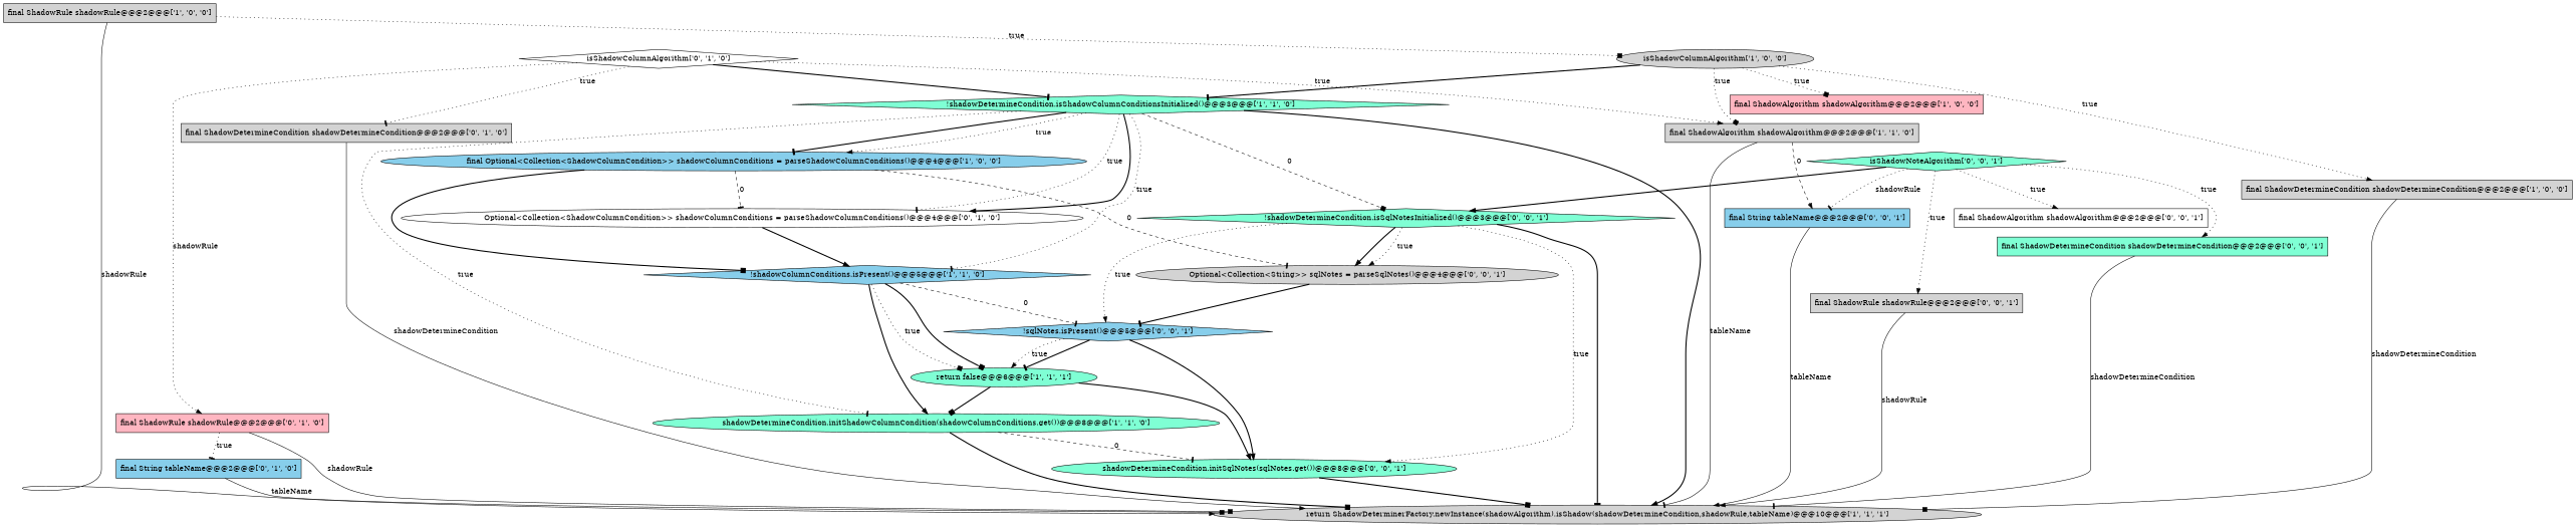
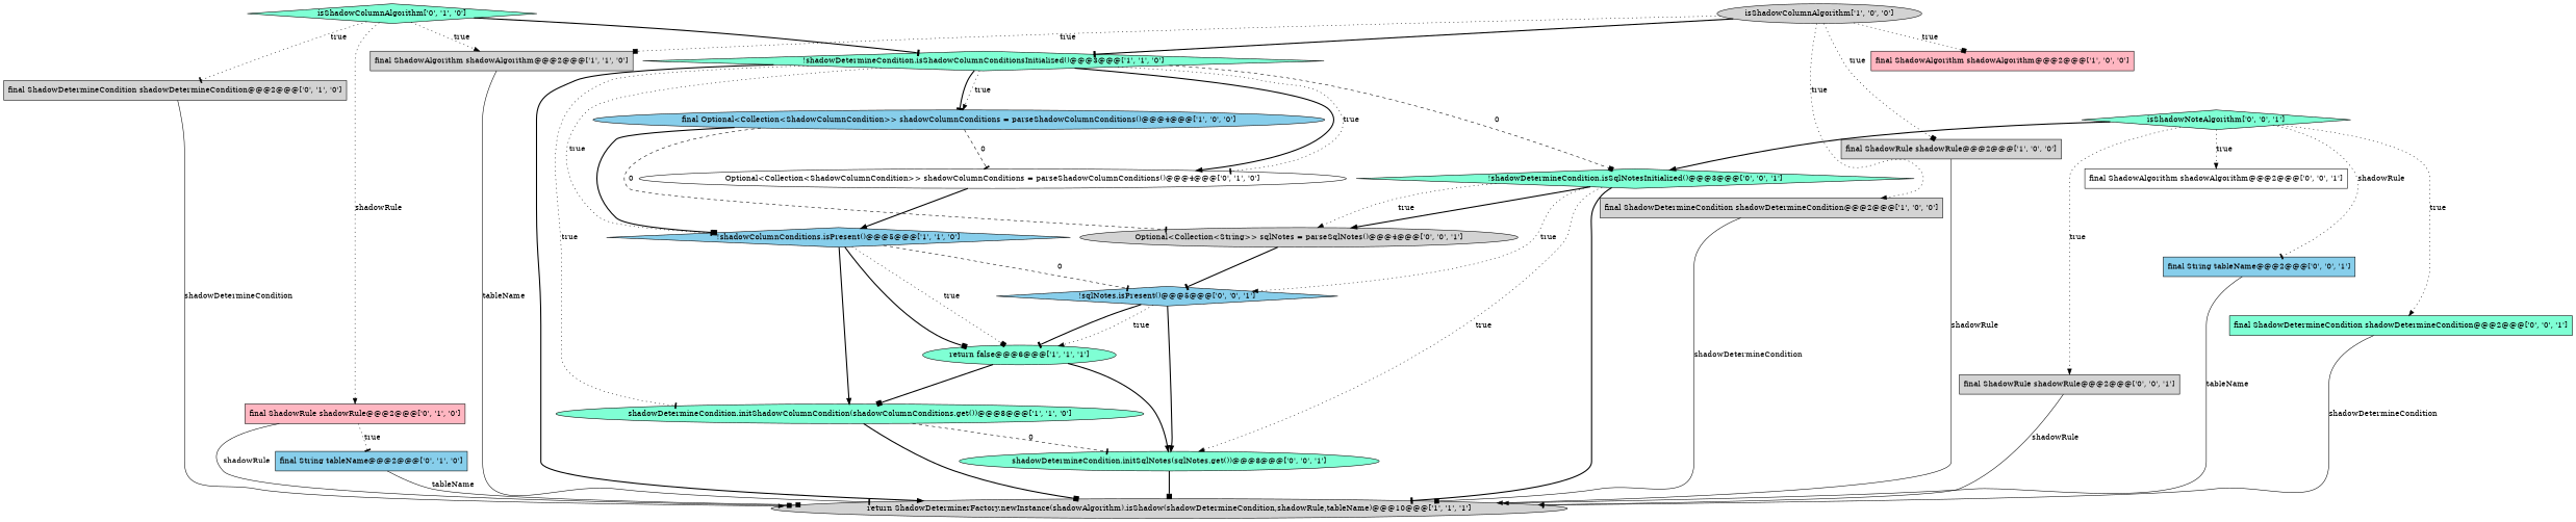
  digraph {
    node [fillcolor=lightgrey shape=box style=filled]
    edge [arrowhead=normal style=dotted]
    n1 [fillcolor=lightpink label="final ShadowRule shadowRule@@@2@@@['0', '1', '0']"]
    n2 [label="return ShadowDeterminerFactory.newInstance(shadowAlgorithm).isShadow(shadowDetermineCondition,shadowRule,tableName)@@@10@@@['1', '1', '1']" shape=ellipse]
    n3 [fillcolor=skyblue label="final String tableName@@@2@@@['0', '1', '0']"]
    n4 [label="final ShadowDetermineCondition shadowDetermineCondition@@@2@@@['0', '1', '0']"]
    n5 [fillcolor=skyblue label="!shadowColumnConditions.isPresent()@@@5@@@['1', '1', '0']" shape=diamond]
    n6 [fillcolor=aquamarine label="shadowDetermineCondition.initShadowColumnCondition(shadowColumnConditions.get())@@@8@@@['1', '1', '0']" shape=ellipse]
    n7 [fillcolor=aquamarine label="return false@@@6@@@['1', '1', '1']" shape=ellipse]
    n8 [fillcolor=skyblue label="!sqlNotes.isPresent()@@@5@@@['0', '0', '1']" shape=diamond]
    n9 [fillcolor=aquamarine label="shadowDetermineCondition.initSqlNotes(sqlNotes.get())@@@8@@@['0', '0', '1']" shape=ellipse]
    n10 [label="final ShadowRule shadowRule@@@2@@@['1', '0', '0']"]
    n11 [label="Optional<Collection<String>> sqlNotes = parseSqlNotes()@@@4@@@['0', '0', '1']" shape=ellipse]
    n12 [fillcolor=white label="final ShadowAlgorithm shadowAlgorithm@@@2@@@['0', '0', '1']"]
    n13 [fillcolor=aquamarine label="isShadowNoteAlgorithm['0', '0', '1']" shape=diamond]
    n14 [fillcolor=aquamarine label="!shadowDetermineCondition.isSqlNotesInitialized()@@@3@@@['0', '0', '1']" shape=diamond]
    n15 [fillcolor=skyblue label="final String tableName@@@2@@@['0', '0', '1']"]
    n16 [fillcolor=aquamarine label="final ShadowDetermineCondition shadowDetermineCondition@@@2@@@['0', '0', '1']"]
    n17 [label="final ShadowRule shadowRule@@@2@@@['0', '0', '1']"]
    n18 [label="final ShadowAlgorithm shadowAlgorithm@@@2@@@['1', '1', '0']"]
    n19 [fillcolor=lightpink label="final ShadowAlgorithm shadowAlgorithm@@@2@@@['1', '0', '0']"]
    n20 [label="final ShadowDetermineCondition shadowDetermineCondition@@@2@@@['1', '0', '0']"]
    n21 [fillcolor=white label="Optional<Collection<ShadowColumnCondition>> shadowColumnConditions = parseShadowColumnConditions()@@@4@@@['0', '1', '0']" shape=ellipse]
    n22 [fillcolor=skyblue label="final Optional<Collection<ShadowColumnCondition>> shadowColumnConditions = parseShadowColumnConditions()@@@4@@@['1', '0', '0']" shape=ellipse]
-   n23 [fillcolor=white label="isShadowColumnAlgorithm['0', '1', '0']" shape=diamond]
+   n23 [fillcolor=aquamarine label="isShadowColumnAlgorithm['0', '1', '0']" shape=diamond]
    n24 [fillcolor=aquamarine label="!shadowDetermineCondition.isShadowColumnConditionsInitialized()@@@3@@@['1', '1', '0']" shape=diamond]
    n25 [label="isShadowColumnAlgorithm['1', '0', '0']" shape=ellipse]
    n1 -> n2 [arrowhead=box label=shadowRule style=solid]
    n1 -> n3 [arrowhead=tee label=true]
    n3 -> n2 [arrowhead=box label=tableName style=solid]
    n4 -> n2 [label=shadowDetermineCondition style=solid]
    n5 -> n6 [style=bold]
    n5 -> n7 [arrowhead=box style=bold]
    n5 -> n7 [arrowhead=box label=true]
    n5 -> n8 [arrowhead=tee label=0 style=dashed]
    n6 -> n2 [arrowhead=box style=bold]
    n6 -> n9 [arrowhead=tee label=0 style=dashed]
    n7 -> n6 [arrowhead=box style=bold]
    n7 -> n9 [style=bold]
    n8 -> n7 [arrowhead=tee style=bold]
    n8 -> n7 [label=true]
    n8 -> n9 [style=bold]
    n9 -> n2 [arrowhead=box style=bold]
    n10 -> n2 [label=shadowRule style=solid]
    n11 -> n8 [arrowhead=tee style=bold]
    n13 -> n12 [label=true]
    n13 -> n14 [style=bold]
    n13 -> n15 [arrowhead=tee label=shadowRule]
    n13 -> n16 [label=true]
    n13 -> n17 [label=true]
    n14 -> n2 [arrowhead=tee style=bold]
    n14 -> n8 [label=true]
    n14 -> n9 [label=true]
    n14 -> n11 [style=bold]
    n14 -> n11 [label=true]
    n15 -> n2 [label=tableName style=solid]
    n16 -> n2 [arrowhead=tee label=shadowDetermineCondition style=solid]
    n17 -> n2 [label=shadowRule style=solid]
    n18 -> n2 [arrowhead=tee label=tableName style=solid]
-   n18 -> n15 [label=0 style=dashed]
    n20 -> n2 [arrowhead=box label=shadowDetermineCondition style=solid]
    n21 -> n5 [style=bold]
    n22 -> n5 [arrowhead=box style=bold]
    n22 -> n11 [arrowhead=tee label=0 style=dashed]
    n22 -> n21 [arrowhead=tee label=0 style=dashed]
    n23 -> n1 [label=shadowRule]
    n23 -> n4 [arrowhead=tee label=true]
    n23 -> n18 [label=true]
    n23 -> n24 [arrowhead=tee style=bold]
    n24 -> n2 [style=bold]
    n24 -> n5 [arrowhead=tee label=true]
    n24 -> n6 [arrowhead=tee label=true]
    n24 -> n14 [arrowhead=box label=0 style=dashed]
    n24 -> n21 [style=bold]
    n24 -> n21 [arrowhead=tee label=true]
    n24 -> n22 [arrowhead=tee style=bold]
    n24 -> n22 [label=true]
-   n10 -> n25 [arrowhead=box label=true]
+   n25 -> n10 [arrowhead=box label=true]
    n25 -> n18 [arrowhead=box label=true]
    n25 -> n19 [arrowhead=box label=true]
    n25 -> n20 [label=true]
    n25 -> n24 [arrowhead=tee style=bold]
  }
